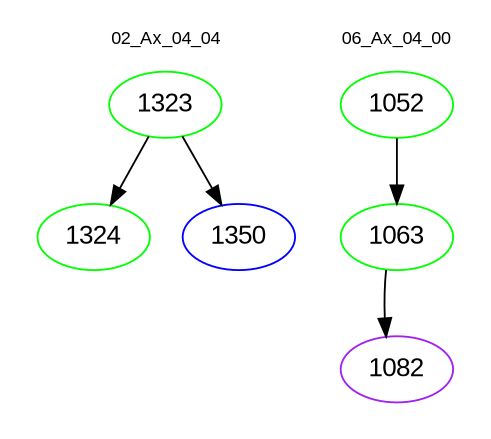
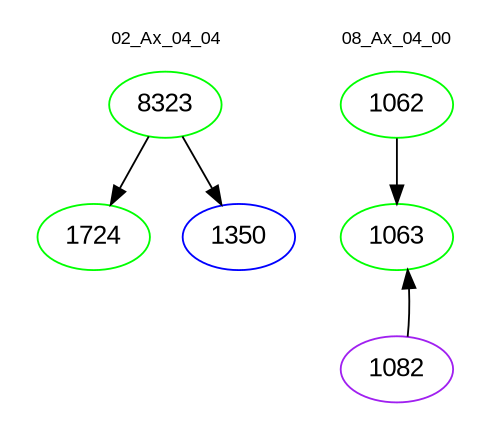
  digraph {
    fontname="Liberation Sans"
    node [color=green fontname="Liberation Sans"]
    edge [color=black fontname="Liberation Sans"]
-   n1 [label=1323]
-   n2 [label=1324]
+   n1 [label=8323]
+   n2 [label=1724]
    n3 [color=blue label=1350]
    n4 [label=1063]
    n5 [color=purple label=1082]
-   n6 [label=1052]
+   n6 [label=1062]
    subgraph cluster_1 {
      color=white
      fontsize=10
      label="02_Ax_04_04"
      n1
      n2
      n3
    }
    subgraph cluster_2 {
      color=white
      fontsize=10
-     label="06_Ax_04_00"
+     label="08_Ax_04_00"
      n4
      n5
      n6
    }
    n1 -> n2
    n1 -> n3
-   n4 -> n5
+   n5 -> n4
    n6 -> n4
  }
